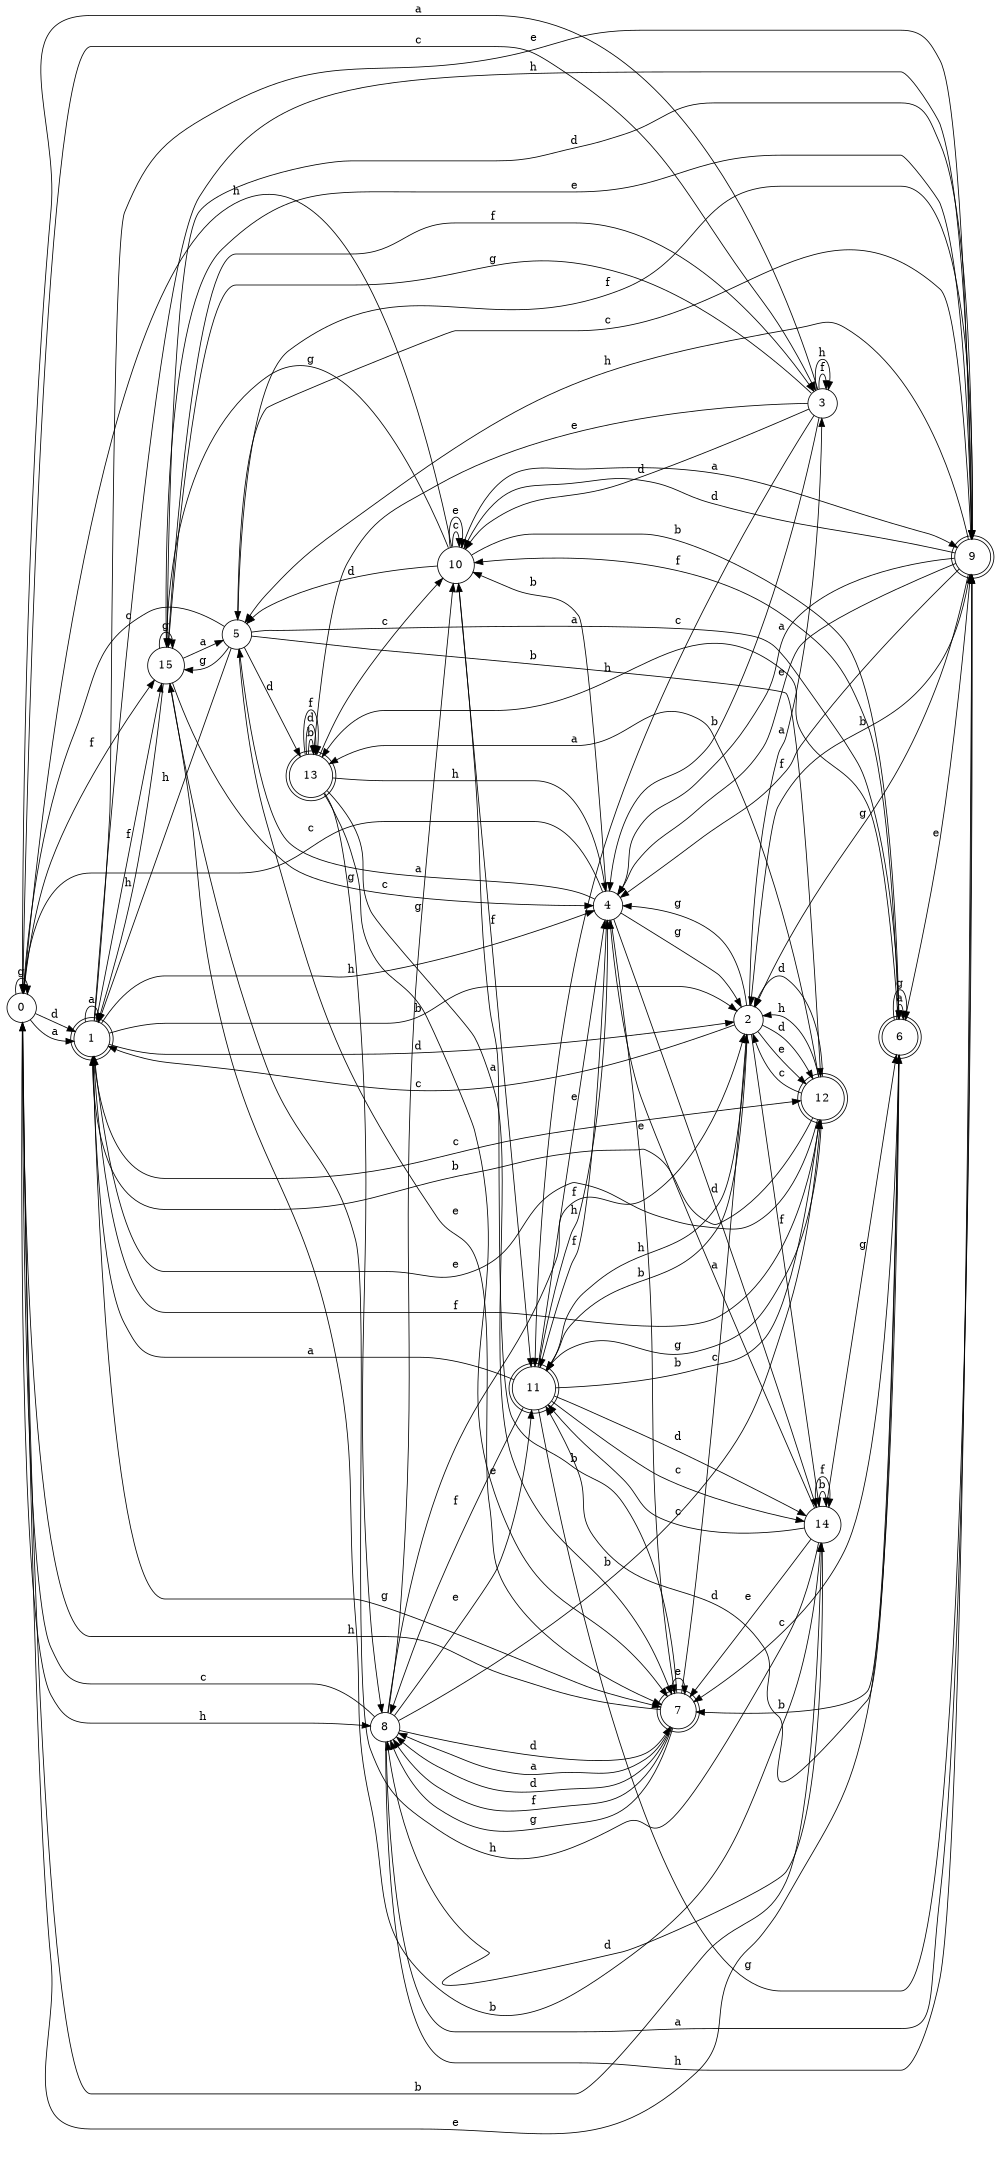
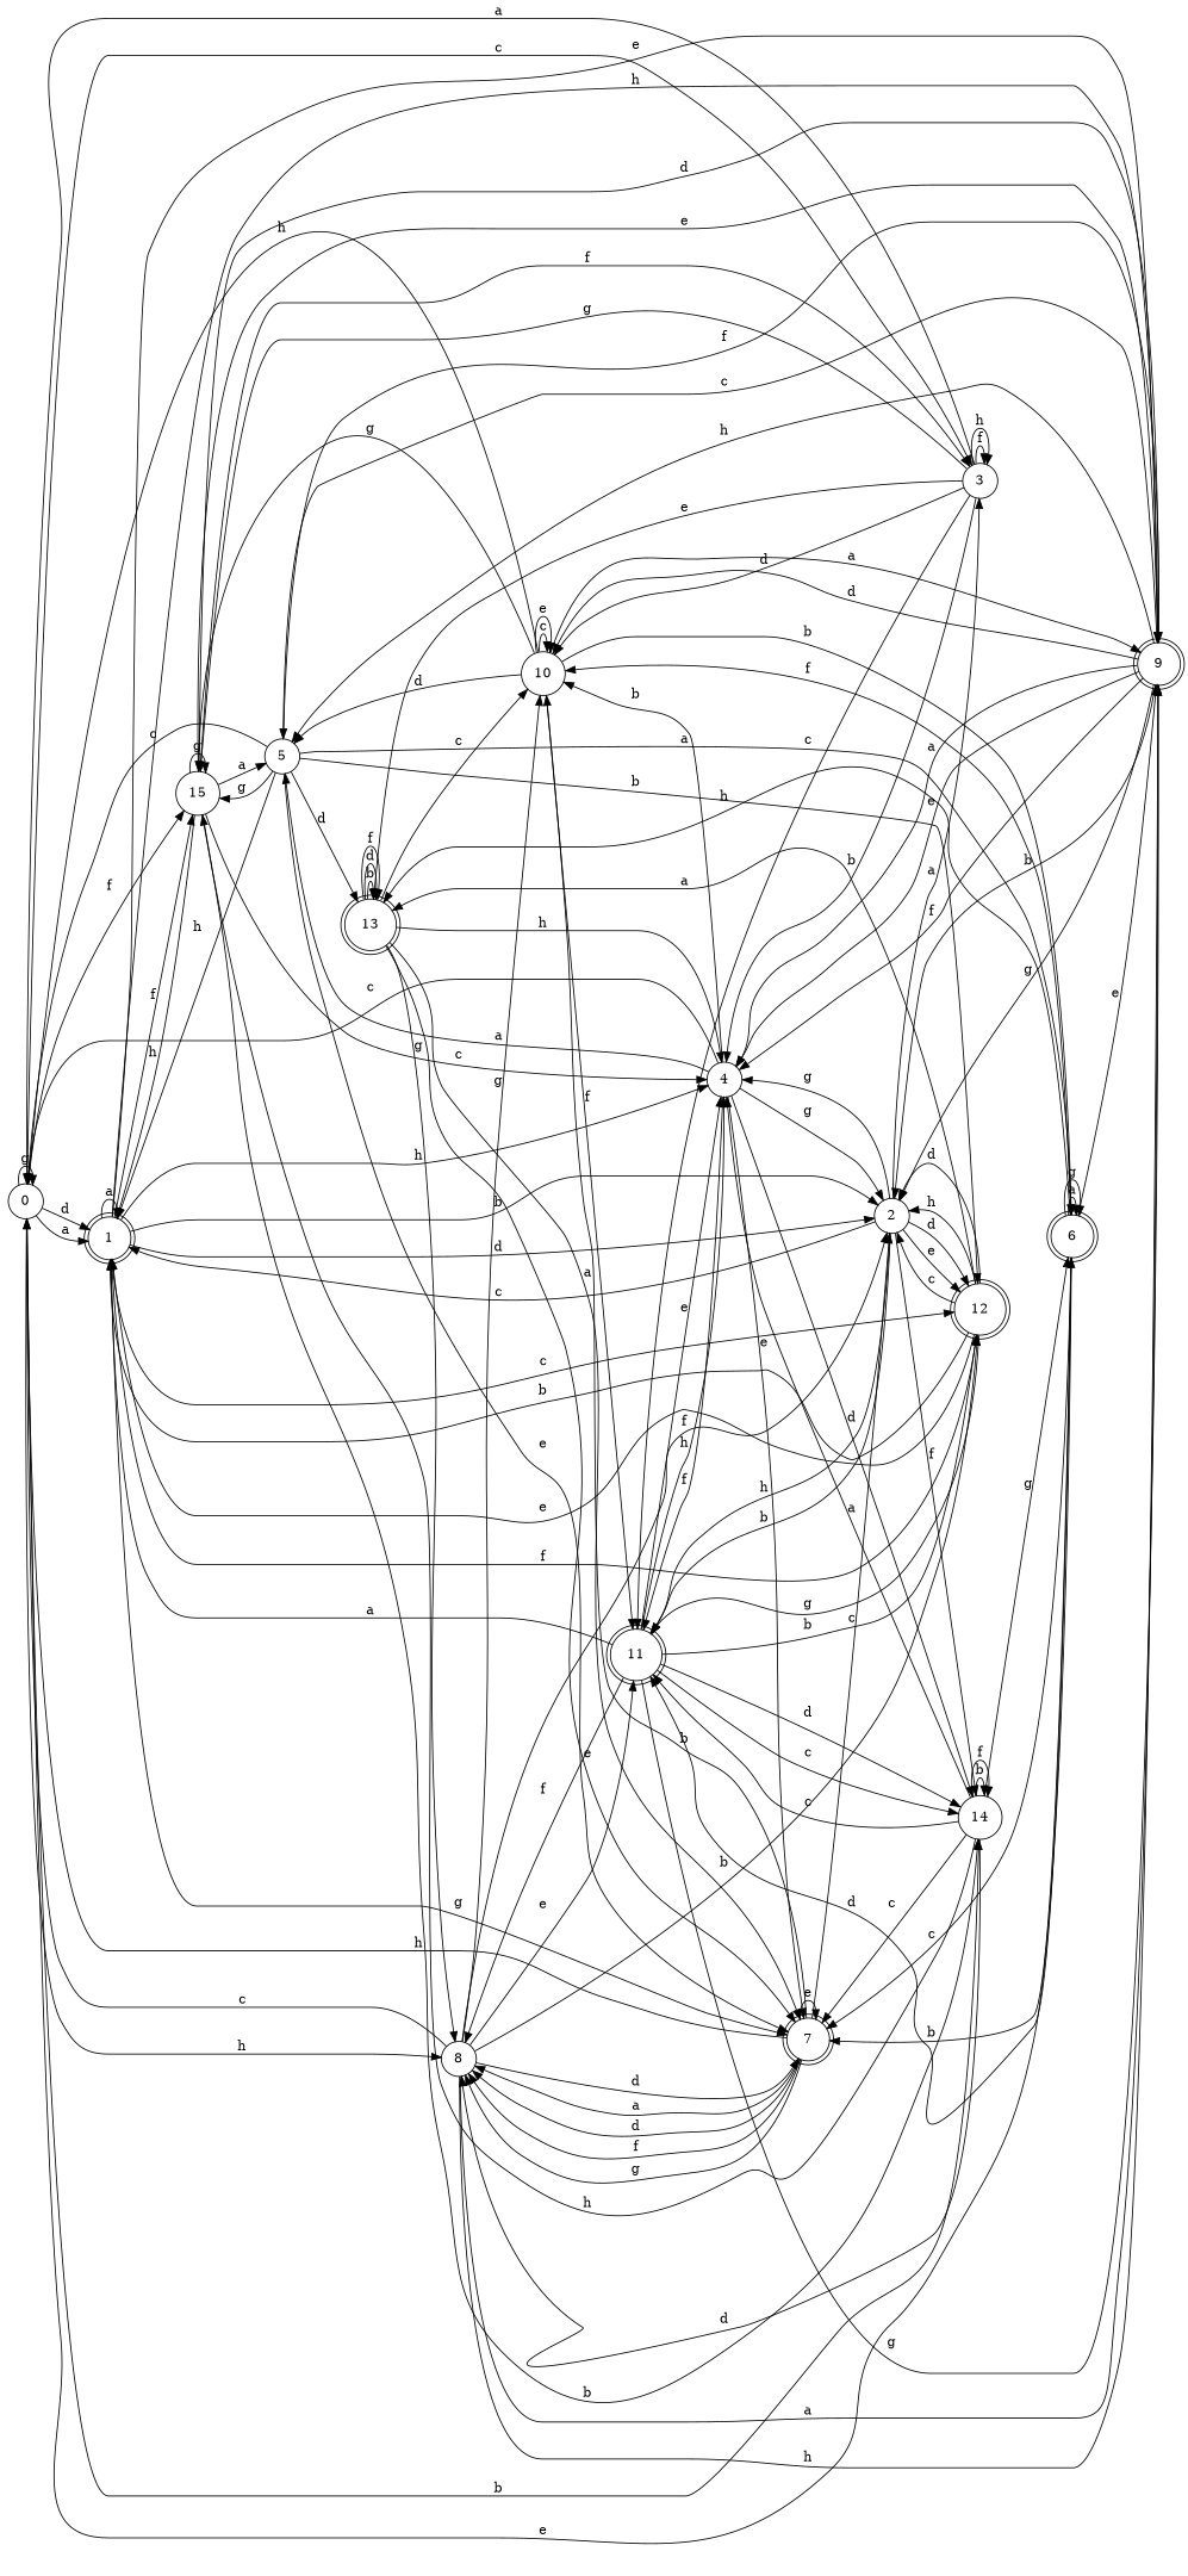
  digraph {
    rankdir=LR
    node [color=black fillcolor=white shape=circle style=filled]
    n1 [label=0]
    n2 [label=1 shape=doublecircle style="rounded,filled"]
    n3 [label=3]
    n4 [label=6 shape=doublecircle style="rounded,filled"]
    n5 [label=8]
    n6 [label=14]
    n7 [label=15]
    n8 [label=2]
    n9 [label=7 shape=doublecircle style="rounded,filled"]
    n10 [label=9 shape=doublecircle style="rounded,filled"]
    n11 [label=12 shape=doublecircle style="rounded,filled"]
    n12 [label=4]
    n13 [label=11 shape=doublecircle style="rounded,filled"]
    n14 [label=10]
    n15 [label=13 shape=doublecircle style="rounded,filled"]
    n16 [label=5]
    n1 -> n1 [label=g]
    n1 -> n2 [label=a]
    n1 -> n2 [label=d]
    n1 -> n3 [label=c]
    n1 -> n4 [label=e]
    n1 -> n5 [label=h]
    n1 -> n6 [label=b]
    n1 -> n7 [label=f]
    n2 -> n2 [label=a]
    n2 -> n7 [label=f]
    n2 -> n8 [label=b]
    n2 -> n8 [label=d]
    n2 -> n9 [label=g]
    n2 -> n10 [label=e]
    n2 -> n10 [label=h]
    n2 -> n11 [label=c]
    n2 -> n12 [label=h]
    n3 -> n1 [label=a]
    n3 -> n3 [label=f]
    n3 -> n3 [label=h]
    n3 -> n7 [label=g]
    n3 -> n12 [label=b]
    n3 -> n13 [label=c]
    n3 -> n14 [label=d]
    n3 -> n15 [label=e]
    n4 -> n4 [label=a]
    n4 -> n4 [label=g]
    n4 -> n9 [label=b]
    n4 -> n9 [label=c]
    n4 -> n10 [label=e]
    n4 -> n13 [label=d]
    n4 -> n14 [label=f]
    n4 -> n15 [label=h]
    n5 -> n1 [label=c]
    n5 -> n8 [label=f]
    n5 -> n9 [label=d]
    n5 -> n10 [label=a]
    n5 -> n10 [label=h]
    n5 -> n11 [label=b]
    n5 -> n13 [label=e]
    n5 -> n14 [label=g]
    n6 -> n4 [label=g]
    n6 -> n5 [label=d]
    n6 -> n6 [label=b]
    n6 -> n6 [label=f]
    n6 -> n7 [label=h]
-   n6 -> n9 [label=e]
+   n6 -> n9 [label=c]
    n6 -> n12 [label=a]
    n6 -> n13 [label=c]
    n7 -> n2 [label=h]
    n7 -> n3 [label=f]
    n7 -> n6 [label=b]
    n7 -> n7 [label=g]
    n7 -> n10 [label=d]
    n7 -> n10 [label=e]
    n7 -> n12 [label=c]
    n7 -> n16 [label=a]
    n8 -> n2 [label=c]
    n8 -> n3 [label=a]
    n8 -> n6 [label=f]
    n8 -> n11 [label=d]
    n8 -> n11 [label=e]
    n8 -> n12 [label=g]
    n8 -> n13 [label=b]
    n8 -> n13 [label=h]
    n9 -> n1 [label=h]
    n9 -> n5 [label=a]
    n9 -> n5 [label=d]
    n9 -> n5 [label=f]
    n9 -> n5 [label=g]
    n9 -> n8 [label=c]
    n9 -> n9 [label=e]
    n9 -> n14 [label=b]
    n10 -> n8 [label=b]
    n10 -> n8 [label=g]
    n10 -> n12 [label=a]
    n10 -> n12 [label=e]
    n10 -> n12 [label=f]
    n10 -> n14 [label=d]
    n10 -> n16 [label=c]
    n10 -> n16 [label=h]
    n11 -> n2 [label=b]
    n11 -> n2 [label=e]
    n11 -> n2 [label=f]
    n11 -> n8 [label=c]
    n11 -> n8 [label=d]
    n11 -> n8 [label=h]
    n11 -> n13 [label=g]
    n11 -> n15 [label=a]
    n12 -> n1 [label=c]
    n12 -> n6 [label=d]
    n12 -> n8 [label=g]
    n12 -> n9 [label=e]
    n12 -> n13 [label=f]
    n12 -> n14 [label=b]
    n12 -> n16 [label=a]
    n13 -> n2 [label=a]
    n13 -> n5 [label=f]
    n13 -> n6 [label=c]
    n13 -> n6 [label=d]
    n13 -> n10 [label=g]
    n13 -> n11 [label=b]
    n13 -> n12 [label=e]
    n13 -> n12 [label=h]
    n14 -> n1 [label=h]
    n14 -> n4 [label=b]
    n14 -> n7 [label=g]
    n14 -> n10 [label=a]
    n14 -> n13 [label=f]
    n14 -> n14 [label=c]
    n14 -> n14 [label=e]
    n14 -> n16 [label=d]
    n15 -> n5 [label=g]
    n15 -> n9 [label=a]
    n15 -> n9 [label=e]
    n15 -> n12 [label=h]
    n15 -> n14 [label=c]
    n15 -> n15 [label=b]
    n15 -> n15 [label=d]
    n15 -> n15 [label=f]
    n16 -> n1 [label=c]
    n16 -> n2 [label=h]
    n16 -> n4 [label=a]
    n16 -> n7 [label=g]
    n16 -> n9 [label=e]
    n16 -> n10 [label=f]
    n16 -> n11 [label=b]
    n16 -> n15 [label=d]
  }
